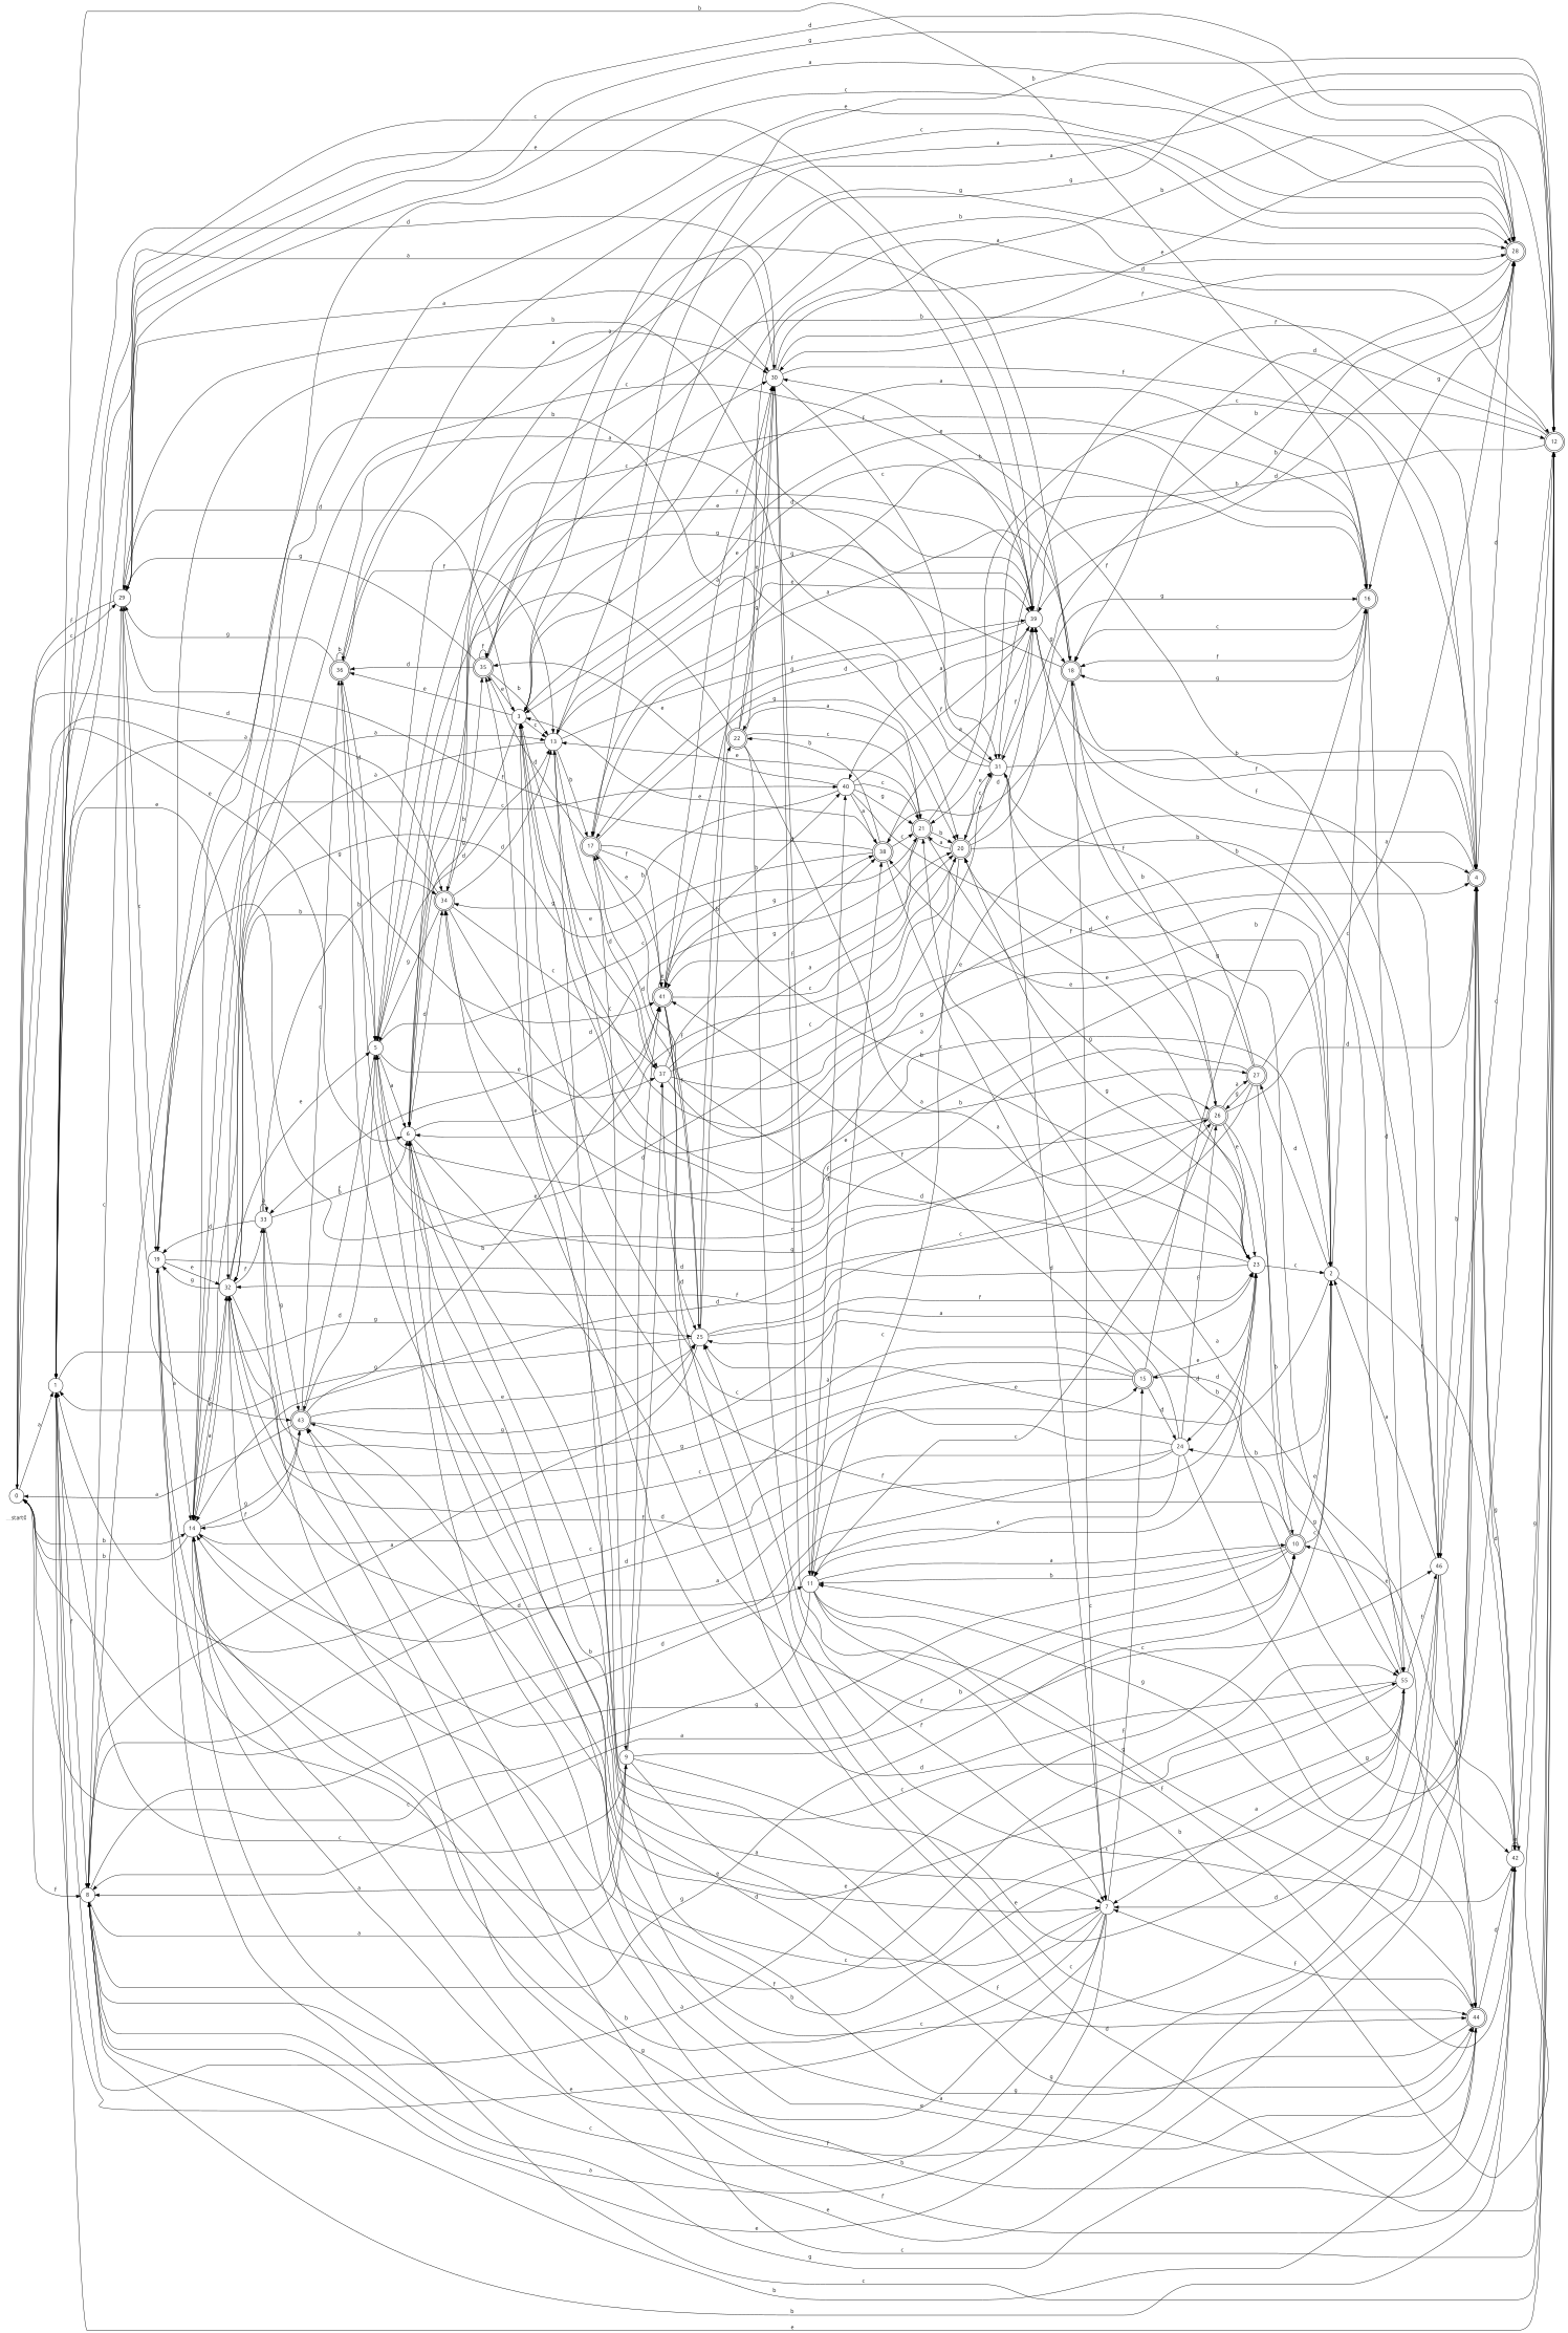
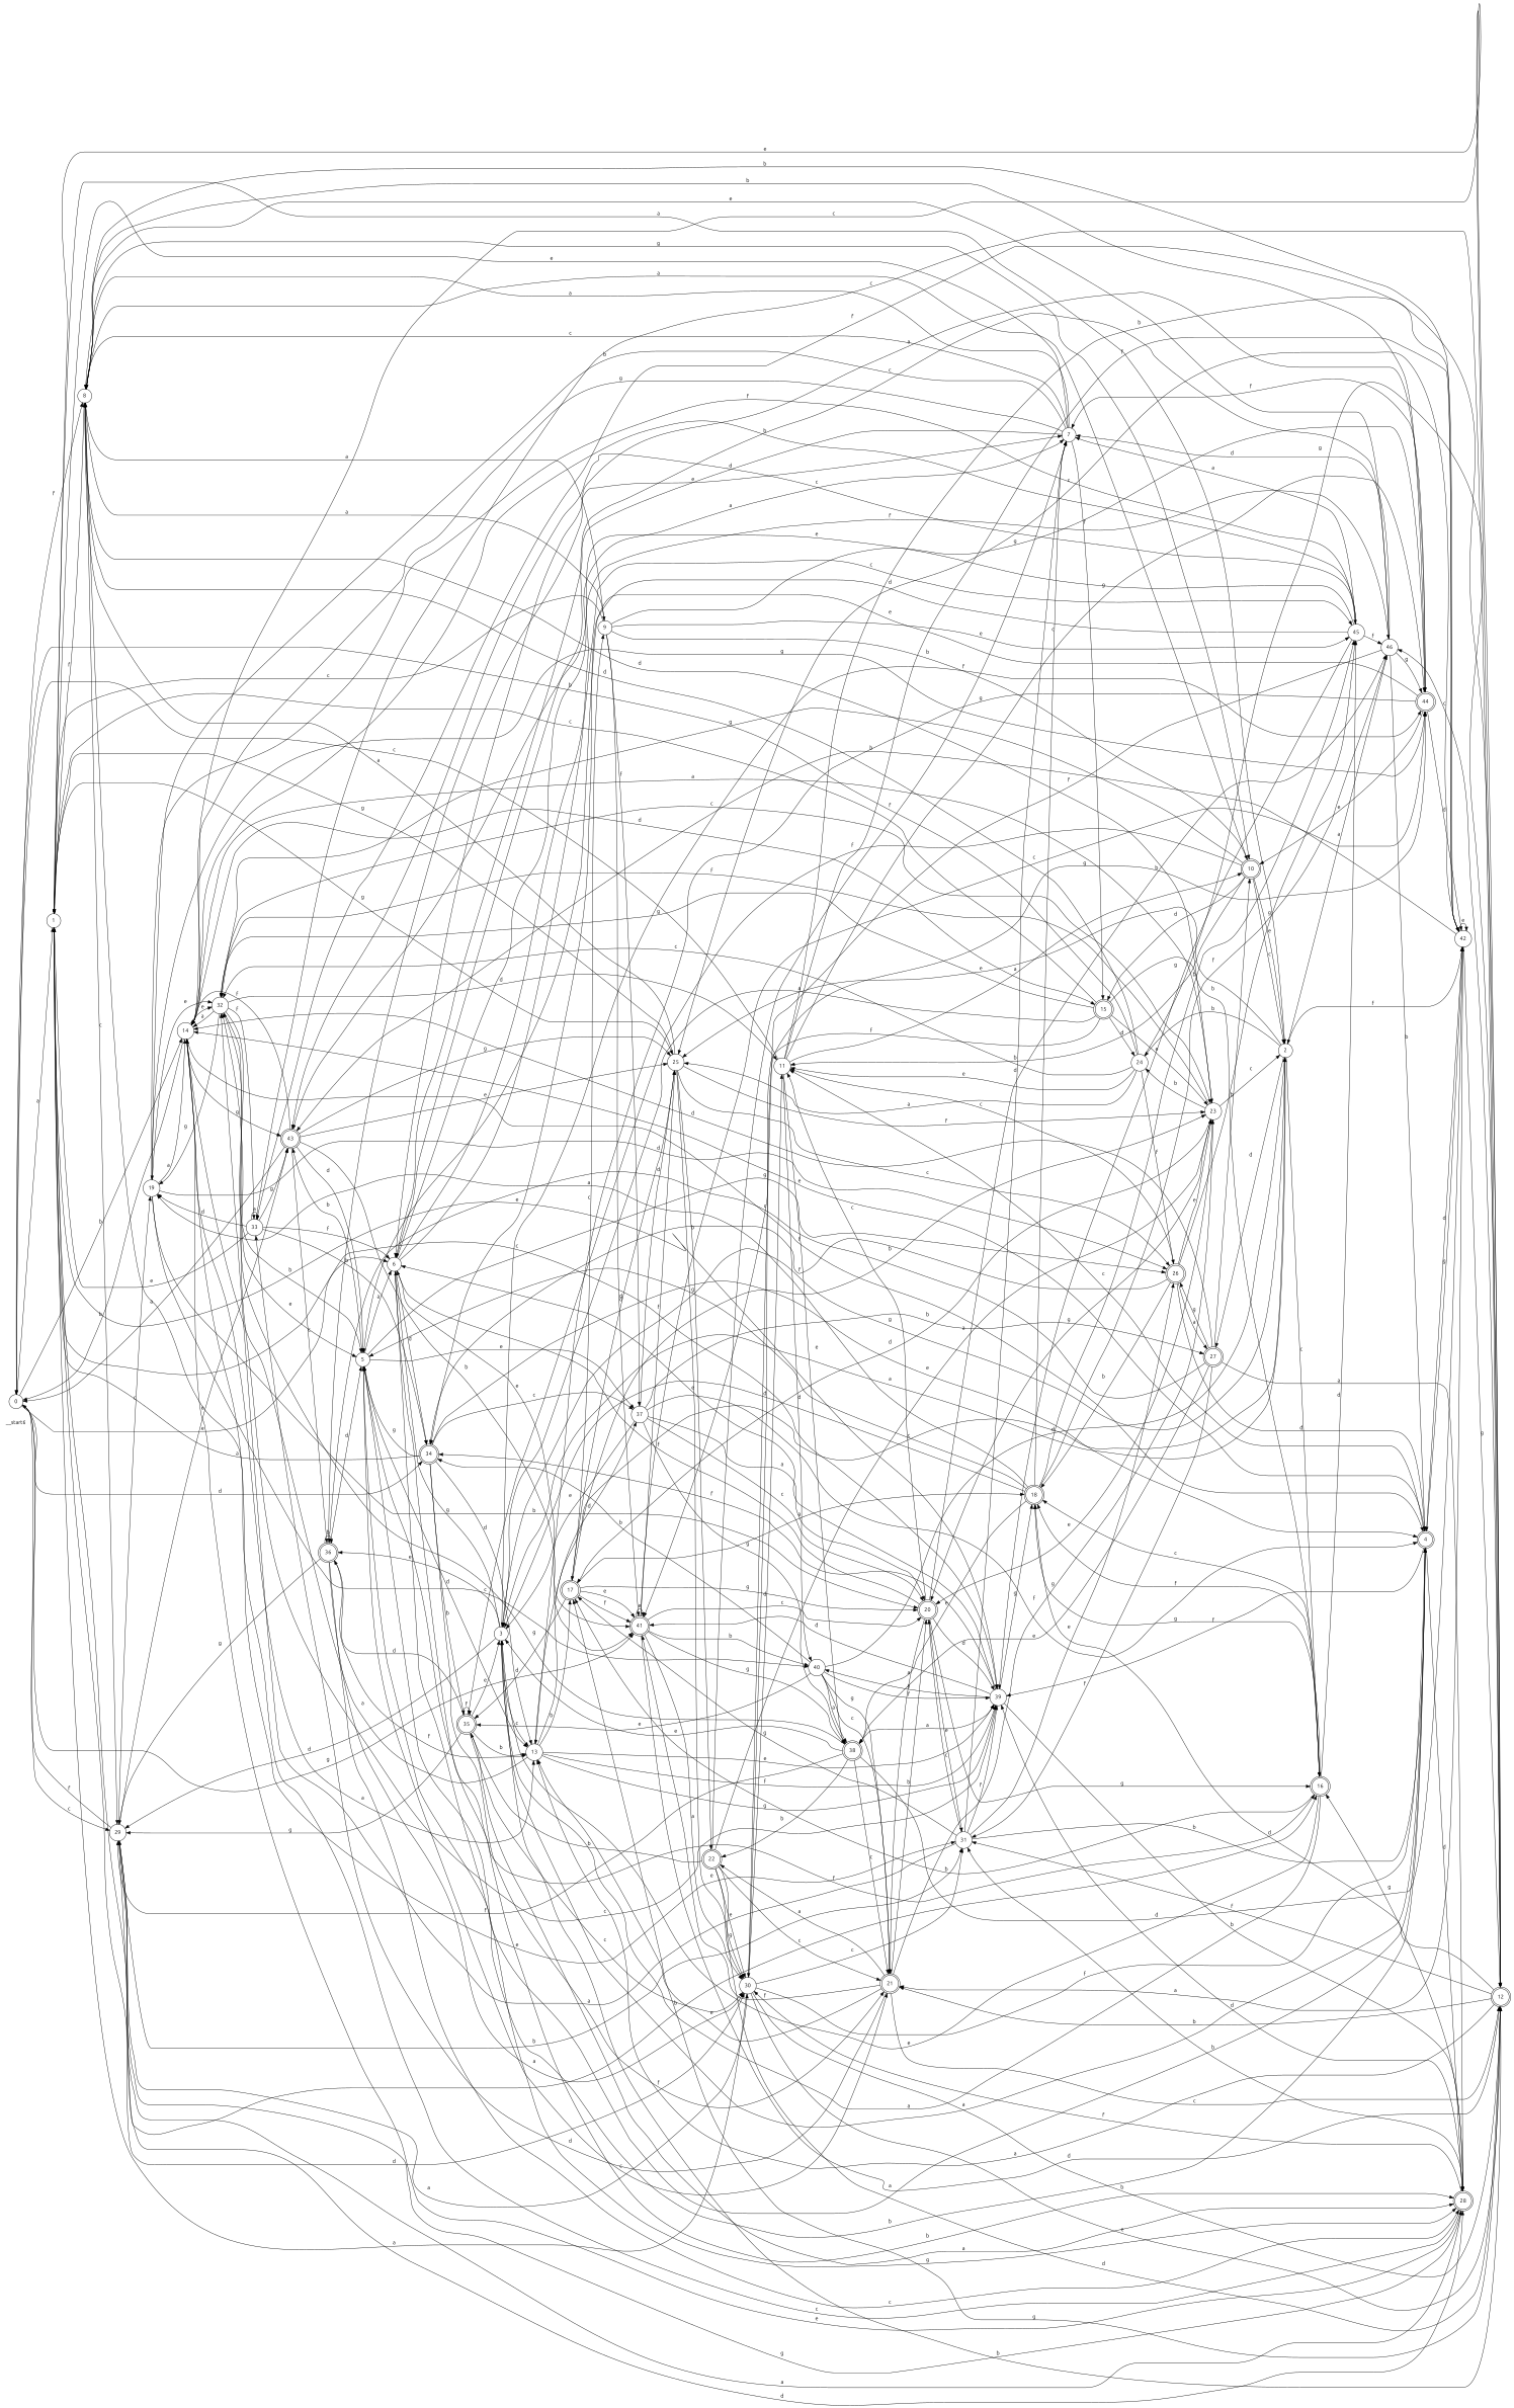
  digraph {
    fontname=Ubuntu
    rankdir=LR
    node [fontname=Ubuntu shape=circle color=black fillcolor=white style=filled]
    edge [fontname=Ubuntu]
-   __start0 [shape=none color="" fillcolor="" style=""]
+   __start0 [shape=none label=__start6 color="" fillcolor="" style=""]
    n2 [label=0]
    n3 [label=1]
    n4 [label=6]
    n5 [label=8]
    n6 [label=14]
    n7 [label=29]
    n8 [label=34 shape=doublecircle style="rounded,filled"]
    n9 [label=41 shape=doublecircle style="rounded,filled"]
    n10 [label=2]
    n11 [label=16 shape=doublecircle style="rounded,filled"]
    n12 [label=25]
    n13 [label=30]
    n14 [label=39]
    n15 [label=28 shape=doublecircle style="rounded,filled"]
    n16 [label=7]
-   n17 [label=55]
+   n17 [label=45]
    n18 [label=46]
    n19 [label=42]
    n20 [label=44 shape=doublecircle style="rounded,filled"]
    n21 [label=9]
    n22 [label=10 shape=doublecircle style="rounded,filled"]
    n23 [label=23]
    n24 [label=31]
    n25 [label=4 shape=doublecircle style="rounded,filled"]
    n26 [label=12 shape=doublecircle style="rounded,filled"]
    n27 [label=13]
    n28 [label=43 shape=doublecircle style="rounded,filled"]
    n29 [label=15 shape=doublecircle style="rounded,filled"]
    n30 [label=32]
    n31 [label=19]
    n32 [label=5]
    n33 [label=21 shape=doublecircle style="rounded,filled"]
    n34 [label=37]
    n35 [label=35 shape=doublecircle style="rounded,filled"]
    n36 [label=38 shape=doublecircle style="rounded,filled"]
    n37 [label=40]
    n38 [label=20 shape=doublecircle style="rounded,filled"]
    n39 [label=3]
    n40 [label=24]
    n41 [label=27 shape=doublecircle style="rounded,filled"]
    n42 [label=17 shape=doublecircle]
    n43 [label=18 shape=doublecircle style="rounded,filled"]
    n44 [label=26 shape=doublecircle style="rounded,filled"]
    n45 [label=22 shape=doublecircle style="rounded,filled"]
    n46 [label=11]
    n47 [label=36 shape=doublecircle style="rounded,filled"]
    n48 [label=33]
    n2 -> n3 [label=a]
    n2 -> n4 [label=e]
    n2 -> n5 [label=f]
    n2 -> n6 [label=b]
    n2 -> n7 [label=c]
    n2 -> n8 [label=d]
    n2 -> n9 [label=g]
    n3 -> n5 [label=f]
    n3 -> n10 [label=a]
    n3 -> n11 [label=b]
    n3 -> n12 [label=g]
    n3 -> n13 [label=d]
    n3 -> n14 [label=c]
    n3 -> n14 [label=e]
    n4 -> n8 [label=d]
    n4 -> n9 [label=e]
    n4 -> n15 [label=b]
    n4 -> n15 [label=g]
    n4 -> n16 [label=a]
    n4 -> n17 [label=c]
    n4 -> n18 [label=f]
    n5 -> n7 [label=c]
    n5 -> n19 [label=b]
    n5 -> n20 [label=b]
    n5 -> n21 [label=a]
    n5 -> n22 [label=g]
    n5 -> n23 [label=d]
    n5 -> n24 [label=e]
    n6 -> n2 [label=b]
    n6 -> n25 [label=f]
    n6 -> n26 [label=c]
    n6 -> n27 [label=a]
    n6 -> n28 [label=g]
    n6 -> n29 [label=d]
    n6 -> n30 [label=e]
    n7 -> n2 [label=f]
    n7 -> n13 [label=a]
    n7 -> n15 [label=d]
    n7 -> n15 [label=g]
    n7 -> n24 [label=b]
    n7 -> n28 [label=e]
    n7 -> n31 [label=c]
    n8 -> n3 [label=a]
    n8 -> n25 [label=e]
    n8 -> n27 [label=d]
    n8 -> n32 [label=g]
+   n8 -> n33 [label=f]
    n8 -> n34 [label=c]
    n8 -> n35 [label=b]
    n9 -> n9 [label=e]
    n9 -> n12 [label=f]
    n9 -> n13 [label=a]
    n9 -> n20 [label=c]
    n9 -> n26 [label=d]
    n9 -> n36 [label=g]
    n9 -> n37 [label=b]
    n9 -> n38 [label=c]
    n10 -> n11 [label=c]
    n10 -> n12 [label=e]
    n10 -> n19 [label=f]
    n10 -> n39 [label=a]
    n10 -> n39 [label=g]
    n10 -> n40 [label=b]
    n10 -> n41 [label=d]
    n11 -> n17 [label=d]
    n11 -> n39 [label=a]
    n11 -> n39 [label=e]
    n11 -> n42 [label=b]
    n11 -> n43 [label=c]
    n11 -> n43 [label=f]
    n11 -> n43 [label=g]
    n12 -> n3 [label=g]
    n12 -> n5 [label=a]
    n12 -> n13 [label=e]
    n12 -> n23 [label=f]
    n12 -> n42 [label=d]
    n12 -> n44 [label=c]
    n12 -> n45 [label=b]
    n13 -> n3 [label=a]
    n13 -> n20 [label=g]
    n13 -> n24 [label=c]
    n13 -> n25 [label=f]
    n13 -> n26 [label=b]
    n13 -> n26 [label=e]
    n13 -> n46 [label=d]
    n14 -> n4 [label=e]
    n14 -> n8 [label=f]
    n14 -> n9 [label=d]
    n14 -> n15 [label=b]
    n14 -> n30 [label=c]
    n14 -> n37 [label=a]
    n14 -> n43 [label=g]
    n15 -> n6 [label=c]
    n15 -> n6 [label=e]
    n15 -> n7 [label=a]
    n15 -> n11 [label=g]
    n15 -> n13 [label=f]
    n15 -> n14 [label=d]
    n15 -> n24 [label=b]
    n16 -> n3 [label=e]
    n16 -> n4 [label=d]
    n16 -> n5 [label=a]
    n16 -> n5 [label=c]
    n16 -> n6 [label=g]
    n16 -> n29 [label=f]
    n16 -> n31 [label=b]
    n17 -> n6 [label=b]
    n17 -> n8 [label=d]
    n17 -> n14 [label=g]
    n17 -> n16 [label=a]
    n17 -> n18 [label=f]
    n17 -> n28 [label=c]
    n17 -> n28 [label=e]
    n18 -> n4 [label=c]
    n18 -> n5 [label=e]
    n18 -> n10 [label=a]
    n18 -> n13 [label=f]
    n18 -> n16 [label=d]
    n18 -> n20 [label=g]
    n18 -> n25 [label=b]
    n19 -> n12 [label=c]
    n19 -> n19 [label=e]
    n19 -> n25 [label=d]
    n19 -> n26 [label=g]
    n19 -> n28 [label=b]
    n19 -> n33 [label=a]
    n19 -> n48 [label=f]
    n20 -> n4 [label=a]
    n20 -> n16 [label=f]
    n20 -> n19 [label=d]
    n20 -> n22 [label=e]
    n20 -> n27 [label=g]
    n20 -> n32 [label=e]
    n21 -> n3 [label=c]
    n21 -> n5 [label=a]
    n21 -> n9 [label=d]
    n21 -> n17 [label=e]
    n21 -> n20 [label=g]
    n21 -> n22 [label=b]
    n21 -> n34 [label=f]
    n22 -> n5 [label=a]
    n22 -> n10 [label=c]
    n22 -> n10 [label=e]
    n22 -> n29 [label=d]
    n22 -> n30 [label=g]
    n22 -> n35 [label=f]
    n22 -> n46 [label=b]
    n23 -> n6 [label=a]
    n23 -> n10 [label=c]
    n23 -> n30 [label=f]
    n23 -> n38 [label=e]
    n23 -> n38 [label=g]
    n23 -> n40 [label=b]
    n23 -> n42 [label=d]
    n24 -> n14 [label=f]
    n24 -> n16 [label=d]
    n24 -> n25 [label=b]
    n24 -> n30 [label=a]
    n24 -> n38 [label=c]
    n24 -> n42 [label=g]
    n24 -> n44 [label=e]
    n25 -> n6 [label=e]
    n25 -> n14 [label=f]
    n25 -> n15 [label=d]
    n25 -> n19 [label=g]
    n25 -> n32 [label=a]
    n25 -> n32 [label=b]
    n25 -> n46 [label=c]
    n26 -> n3 [label=e]
    n26 -> n18 [label=c]
    n26 -> n24 [label=f]
    n26 -> n27 [label=a]
    n26 -> n33 [label=b]
    n26 -> n42 [label=g]
    n26 -> n43 [label=d]
    n27 -> n6 [label=a]
    n27 -> n10 [label=c]
    n27 -> n14 [label=e]
    n27 -> n14 [label=f]
    n27 -> n14 [label=g]
    n27 -> n34 [label=d]
    n27 -> n42 [label=b]
    n28 -> n2 [label=a]
    n28 -> n6 [label=f]
    n28 -> n9 [label=b]
    n28 -> n12 [label=e]
    n28 -> n12 [label=g]
    n28 -> n32 [label=d]
    n28 -> n47 [label=c]
    n29 -> n3 [label=c]
    n29 -> n9 [label=f]
    n29 -> n11 [label=b]
    n29 -> n23 [label=e]
    n29 -> n30 [label=g]
    n29 -> n39 [label=a]
    n29 -> n40 [label=d]
    n30 -> n6 [label=a]
    n30 -> n23 [label=c]
    n30 -> n31 [label=g]
    n30 -> n32 [label=b]
    n30 -> n32 [label=e]
    n30 -> n46 [label=d]
    n30 -> n48 [label=f]
    n31 -> n6 [label=a]
    n31 -> n17 [label=f]
    n31 -> n20 [label=g]
    n31 -> n30 [label=e]
    n31 -> n37 [label=c]
    n31 -> n38 [label=b]
    n31 -> n44 [label=d]
    n32 -> n4 [label=a]
    n32 -> n11 [label=f]
    n32 -> n27 [label=d]
    n32 -> n28 [label=b]
    n32 -> n33 [label=c]
    n32 -> n34 [label=e]
    n32 -> n44 [label=g]
    n33 -> n9 [label=f]
    n33 -> n23 [label=g]
    n33 -> n26 [label=c]
    n33 -> n27 [label=e]
    n33 -> n38 [label=b]
    n33 -> n45 [label=a]
    n33 -> n48 [label=d]
    n34 -> n12 [label=d]
    n34 -> n25 [label=f]
    n34 -> n36 [label=g]
    n34 -> n38 [label=a]
    n34 -> n38 [label=c]
    n34 -> n39 [label=e]
    n34 -> n41 [label=b]
    n35 -> n7 [label=g]
    n35 -> n13 [label=c]
    n35 -> n15 [label=a]
    n35 -> n27 [label=b]
    n35 -> n35 [label=f]
    n35 -> n39 [label=e]
    n35 -> n47 [label=d]
    n36 -> n7 [label=f]
    n36 -> n14 [label=a]
    n36 -> n19 [label=d]
    n36 -> n30 [label=g]
    n36 -> n33 [label=c]
    n36 -> n39 [label=e]
    n36 -> n45 [label=b]
    n37 -> n8 [label=b]
    n37 -> n10 [label=d]
    n37 -> n14 [label=f]
    n37 -> n33 [label=c]
    n37 -> n33 [label=g]
    n37 -> n35 [label=e]
    n37 -> n36 [label=a]
    n38 -> n4 [label=f]
    n38 -> n11 [label=g]
    n38 -> n14 [label=d]
    n38 -> n18 [label=b]
    n38 -> n24 [label=e]
    n38 -> n33 [label=a]
    n38 -> n46 [label=c]
    n39 -> n4 [label=g]
    n39 -> n7 [label=d]
    n39 -> n20 [label=f]
    n39 -> n25 [label=a]
    n39 -> n26 [label=b]
    n39 -> n27 [label=c]
    n39 -> n47 [label=e]
    n40 -> n2 [label=b]
    n40 -> n5 [label=d]
    n40 -> n12 [label=a]
    n40 -> n26 [label=g]
    n40 -> n30 [label=c]
    n40 -> n44 [label=f]
    n40 -> n46 [label=e]
    n41 -> n6 [label=d]
    n41 -> n15 [label=a]
    n41 -> n22 [label=b]
    n41 -> n24 [label=f]
    n41 -> n36 [label=e]
    n41 -> n44 [label=g]
    n41 -> n47 [label=c]
    n42 -> n9 [label=e]
    n42 -> n9 [label=f]
    n42 -> n21 [label=c]
    n42 -> n23 [label=b]
    n42 -> n35 [label=d]
    n42 -> n38 [label=g]
    n42 -> n43 [label=a]
    n43 -> n16 [label=c]
    n43 -> n17 [label=b]
    n43 -> n18 [label=f]
    n43 -> n31 [label=a]
    n43 -> n32 [label=g]
    n43 -> n36 [label=e]
    n43 -> n39 [label=d]
    n44 -> n8 [label=f]
    n44 -> n17 [label=g]
    n44 -> n23 [label=e]
    n44 -> n25 [label=d]
    n44 -> n41 [label=a]
    n44 -> n43 [label=b]
    n44 -> n46 [label=c]
    n45 -> n13 [label=e]
    n45 -> n13 [label=g]
    n45 -> n16 [label=f]
    n45 -> n23 [label=a]
    n45 -> n26 [label=d]
    n45 -> n33 [label=c]
    n45 -> n35 [label=b]
    n46 -> n2 [label=c]
    n46 -> n19 [label=f]
    n46 -> n20 [label=g]
    n46 -> n22 [label=a]
    n46 -> n26 [label=b]
    n46 -> n36 [label=e]
    n46 -> n37 [label=d]
    n47 -> n7 [label=g]
    n47 -> n13 [label=a]
    n47 -> n15 [label=c]
    n47 -> n16 [label=e]
    n47 -> n27 [label=f]
    n47 -> n32 [label=d]
    n47 -> n47 [label=b]
    n48 -> n3 [label=e]
    n48 -> n4 [label=f]
    n48 -> n8 [label=b]
    n48 -> n26 [label=c]
    n48 -> n28 [label=g]
    n48 -> n31 [label=d]
    n48 -> n48 [label=a]
  }
